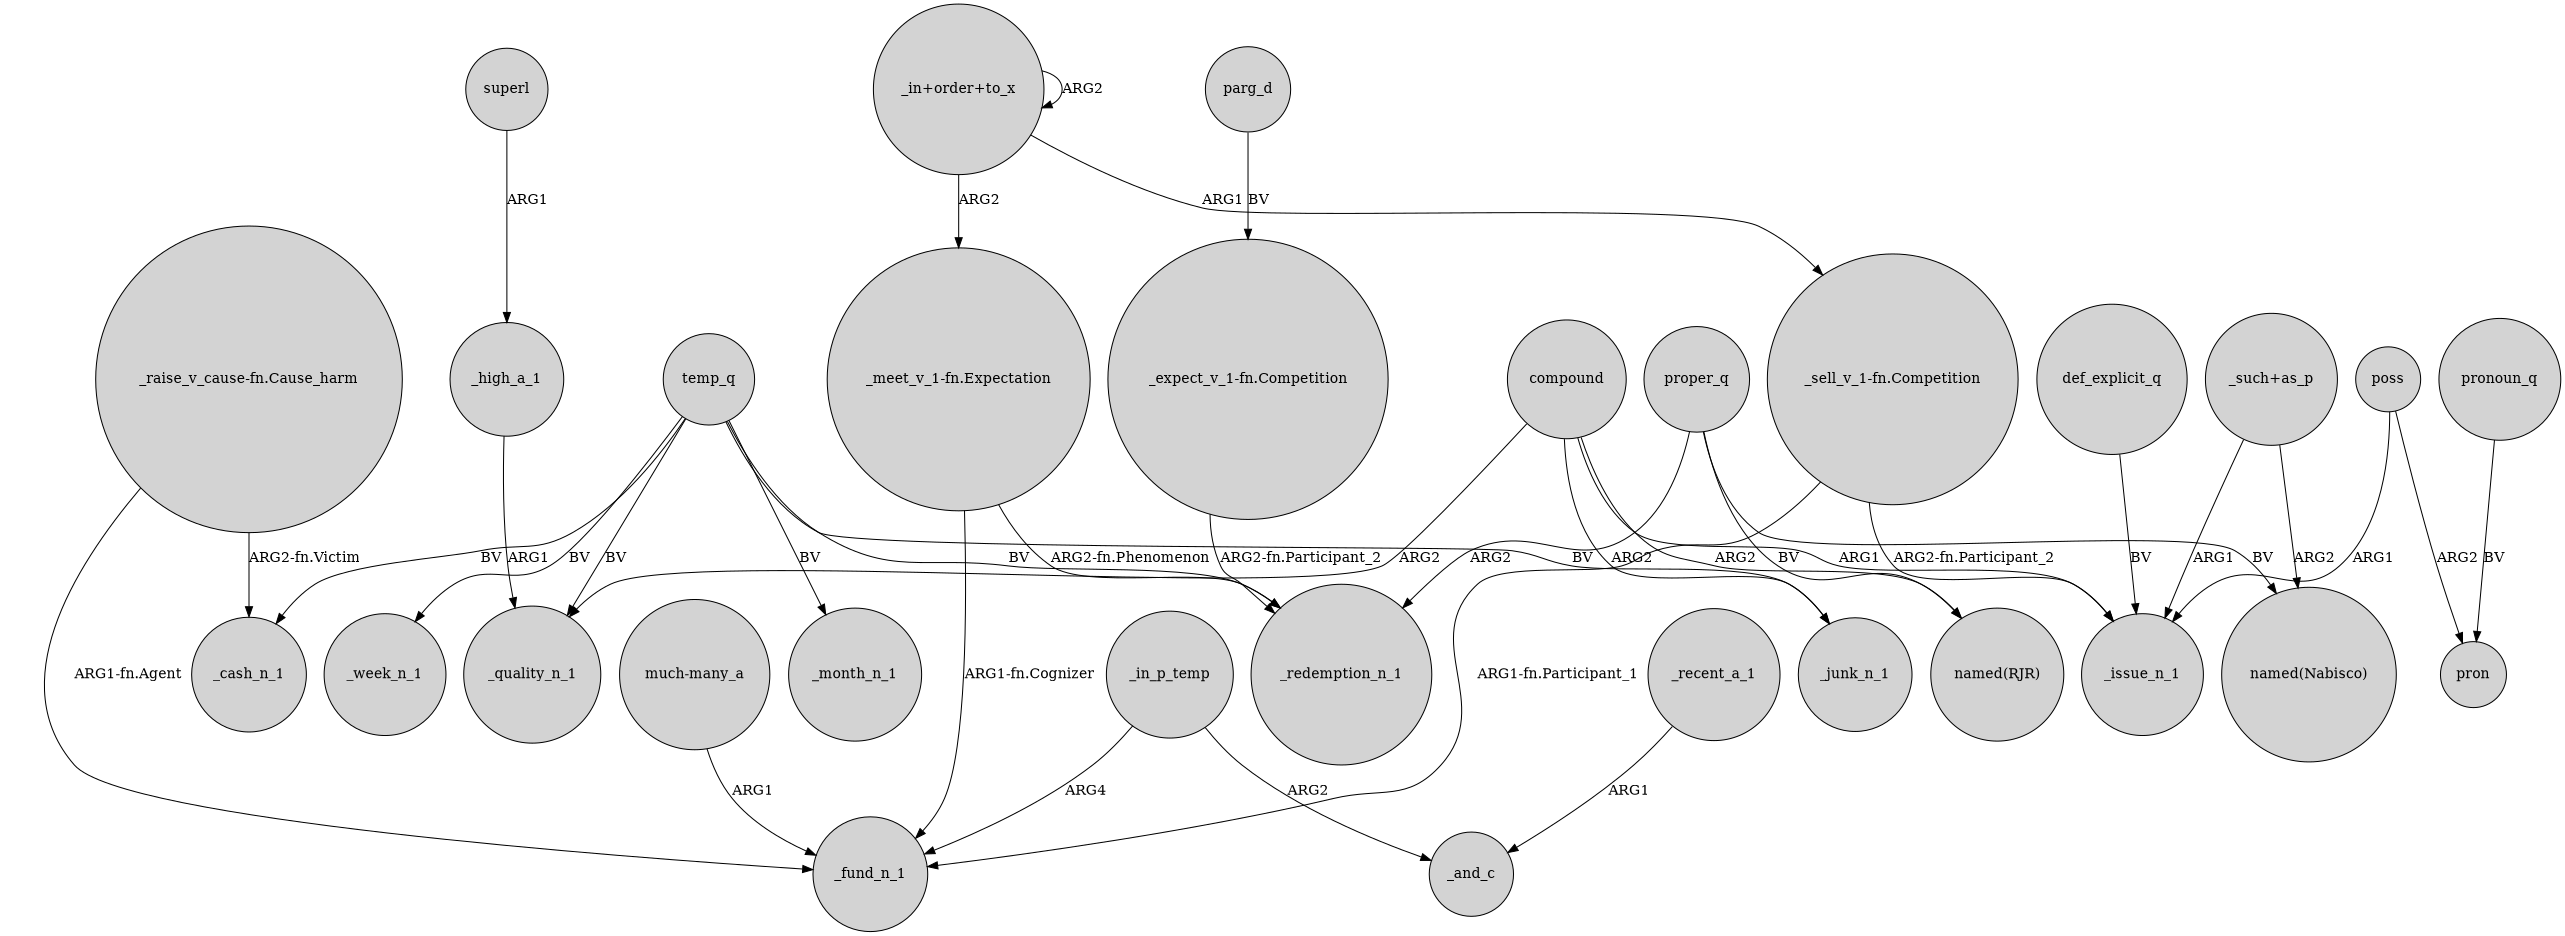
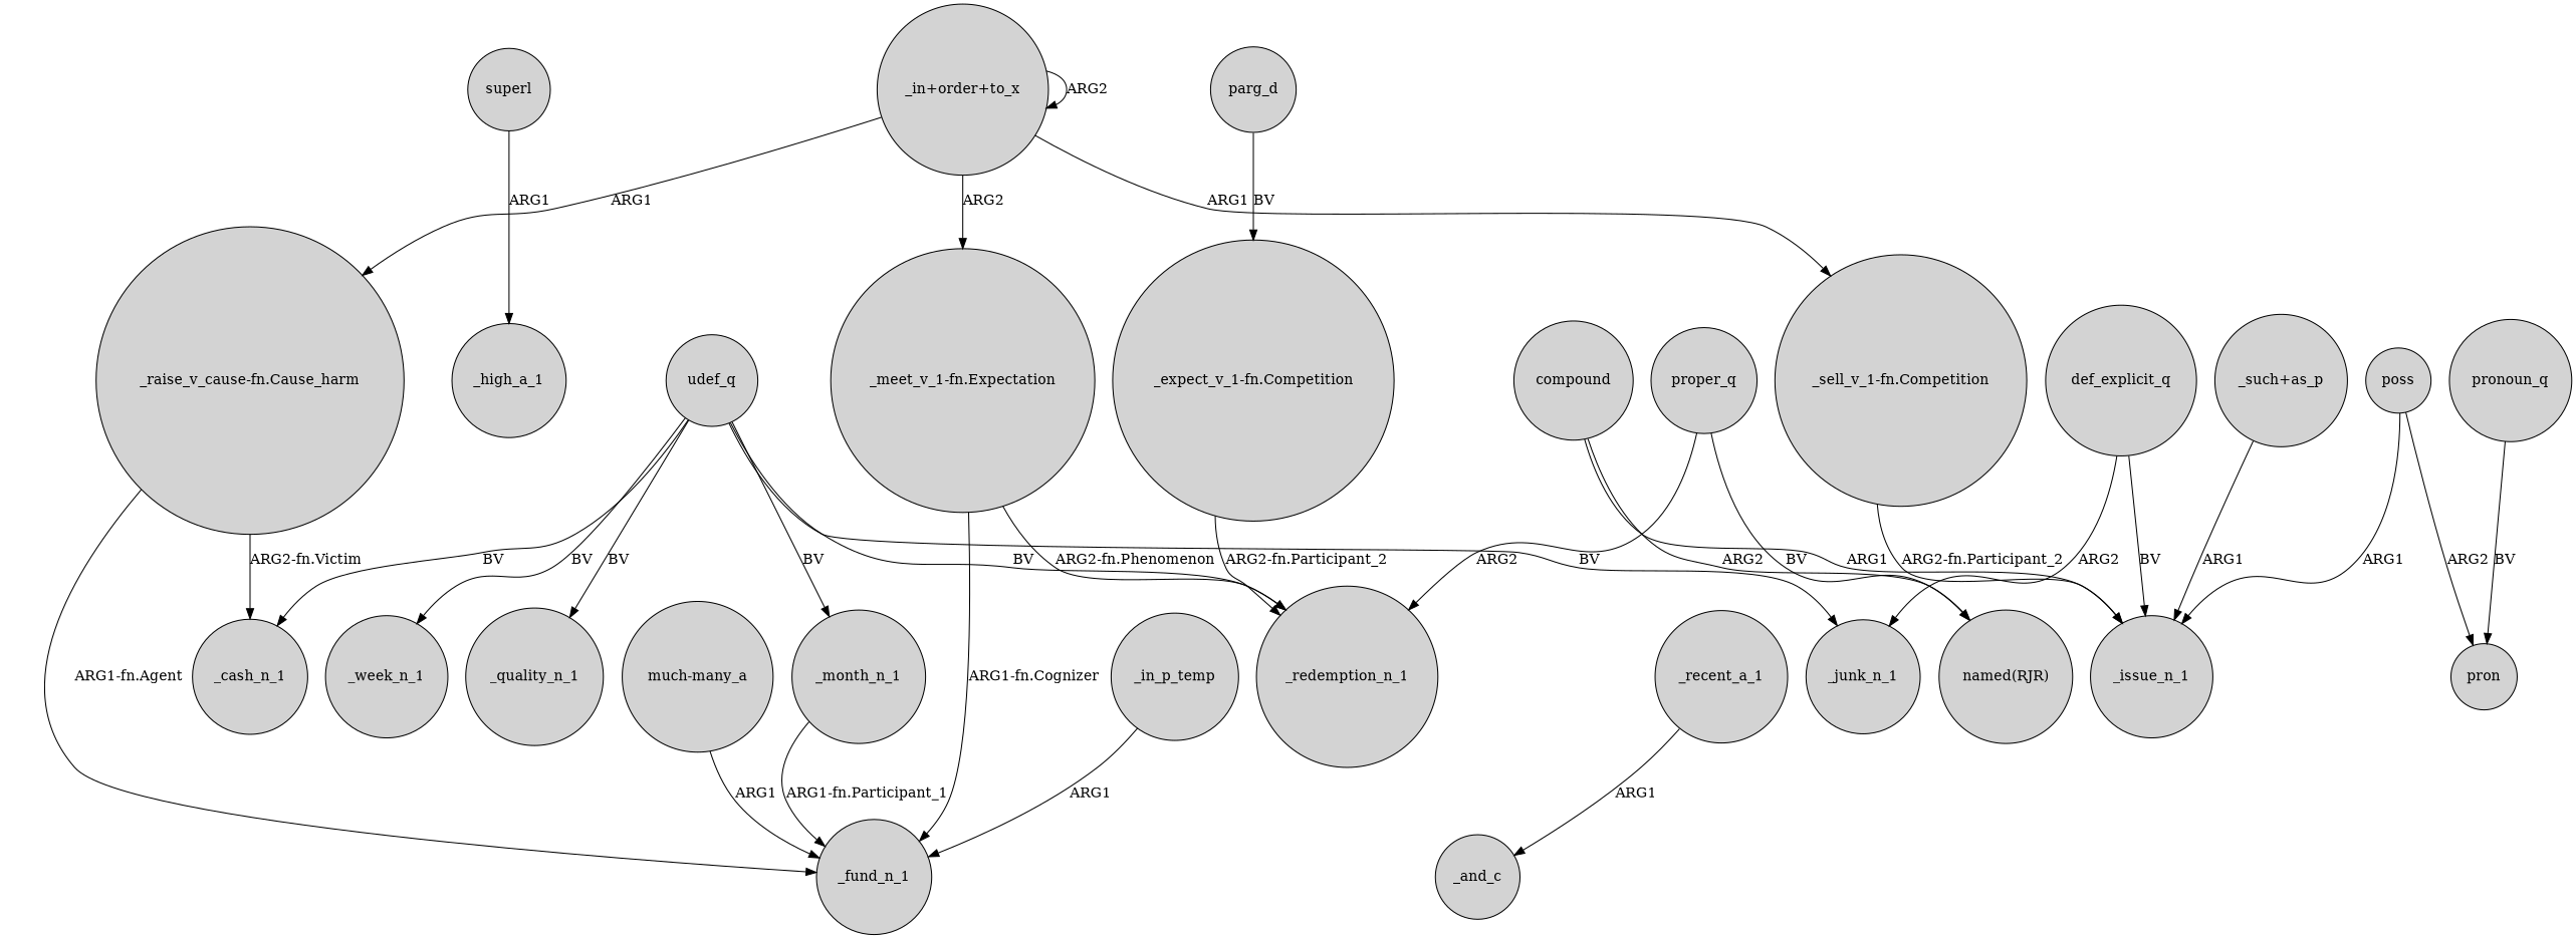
  digraph {
    node [shape=circle style=filled]
-   udef_q [label=temp_q]
+   udef_q
    _month_n_1
    _cash_n_1
    _redemption_n_1
    _quality_n_1
    _junk_n_1
    _week_n_1
    proper_q
    "named(RJR)"
-   "named(Nabisco)"
    def_explicit_q
    _issue_n_1
    _in_p_temp
    _fund_n_1
    _and_c
    _high_a_1
    compound
    _recent_a_1
    poss
    pron
    "_raise_v_cause-fn.Cause_harm"
    "_sell_v_1-fn.Competition"
    pronoun_q
    "_such+as_p"
    "_expect_v_1-fn.Competition"
    "_meet_v_1-fn.Expectation"
    parg_d
    "_in+order+to_x"
    superl
    "much-many_a"
    udef_q -> _month_n_1 [label=BV]
    udef_q -> _cash_n_1 [label=BV]
    udef_q -> _redemption_n_1 [label=BV]
    udef_q -> _quality_n_1 [label=BV]
    udef_q -> _junk_n_1 [label=BV]
    udef_q -> _week_n_1 [label=BV]
    proper_q -> _redemption_n_1 [label=ARG2]
    proper_q -> "named(RJR)" [label=BV]
-   proper_q -> "named(Nabisco)" [label=BV]
    def_explicit_q -> _issue_n_1 [label=BV]
-   _in_p_temp -> _fund_n_1 [label=ARG4]
-   _in_p_temp -> _and_c [label=ARG2]
-   _high_a_1 -> _quality_n_1 [label=ARG1]
-   compound -> _quality_n_1 [label=ARG2]
-   compound -> _junk_n_1 [label=ARG2]
+   _in_p_temp -> _fund_n_1 [label=ARG1]
+   def_explicit_q -> _junk_n_1 [label=ARG2]
    compound -> "named(RJR)" [label=ARG2]
    compound -> _issue_n_1 [label=ARG1]
    _recent_a_1 -> _and_c [label=ARG1]
    poss -> _issue_n_1 [label=ARG1]
    poss -> pron [label=ARG2]
    "_raise_v_cause-fn.Cause_harm" -> _cash_n_1 [label="ARG2-fn.Victim"]
    "_raise_v_cause-fn.Cause_harm" -> _fund_n_1 [label="ARG1-fn.Agent"]
    "_sell_v_1-fn.Competition" -> _issue_n_1 [label="ARG2-fn.Participant_2"]
-   "_sell_v_1-fn.Competition" -> _fund_n_1 [label="ARG1-fn.Participant_1"]
+   _month_n_1 -> _fund_n_1 [label="ARG1-fn.Participant_1"]
    pronoun_q -> pron [label=BV]
-   "_such+as_p" -> "named(Nabisco)" [label=ARG2]
    "_such+as_p" -> _issue_n_1 [label=ARG1]
    "_expect_v_1-fn.Competition" -> _redemption_n_1 [label="ARG2-fn.Participant_2"]
    "_meet_v_1-fn.Expectation" -> _redemption_n_1 [label="ARG2-fn.Phenomenon"]
    "_meet_v_1-fn.Expectation" -> _fund_n_1 [label="ARG1-fn.Cognizer"]
    parg_d -> "_expect_v_1-fn.Competition" [label=BV]
+   "_in+order+to_x" -> "_raise_v_cause-fn.Cause_harm" [label=ARG1]
    "_in+order+to_x" -> "_sell_v_1-fn.Competition" [label=ARG1]
    "_in+order+to_x" -> "_meet_v_1-fn.Expectation" [label=ARG2]
    "_in+order+to_x" -> "_in+order+to_x" [label=ARG2]
    superl -> _high_a_1 [label=ARG1]
    "much-many_a" -> _fund_n_1 [label=ARG1]
  }
